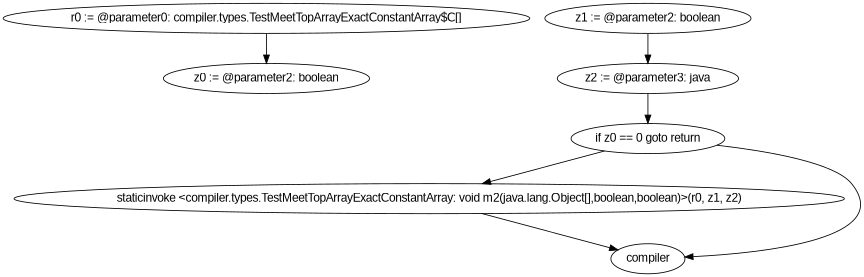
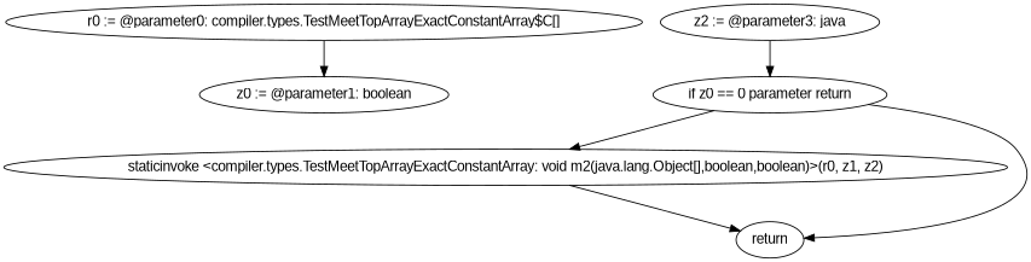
  digraph {
    fontname="Liberation Sans"
    node [fontname="Liberation Sans"]
    edge [fontname="Liberation Sans"]
    "r0 := @parameter0: compiler.types.TestMeetTopArrayExactConstantArray$C[]"
-   "z0 := @parameter1: boolean" [label="z0 := @parameter2: boolean"]
+   "z0 := @parameter1: boolean"
    n3 [label="z2 := @parameter3: java"]
-   "z1 := @parameter2: boolean"
-   "if z0 == 0 goto return"
+   "if z0 == 0 goto return" [label="if z0 == 0 parameter return"]
    "staticinvoke <compiler.types.TestMeetTopArrayExactConstantArray: void m2(java.lang.Object[],boolean,boolean)>(r0, z1, z2)"
-   return [label=compiler]
+   return
    "r0 := @parameter0: compiler.types.TestMeetTopArrayExactConstantArray$C[]" -> "z0 := @parameter1: boolean"
    n3 -> "if z0 == 0 goto return"
-   "z1 := @parameter2: boolean" -> n3
    "if z0 == 0 goto return" -> "staticinvoke <compiler.types.TestMeetTopArrayExactConstantArray: void m2(java.lang.Object[],boolean,boolean)>(r0, z1, z2)"
    "if z0 == 0 goto return" -> return
    "staticinvoke <compiler.types.TestMeetTopArrayExactConstantArray: void m2(java.lang.Object[],boolean,boolean)>(r0, z1, z2)" -> return
  }
